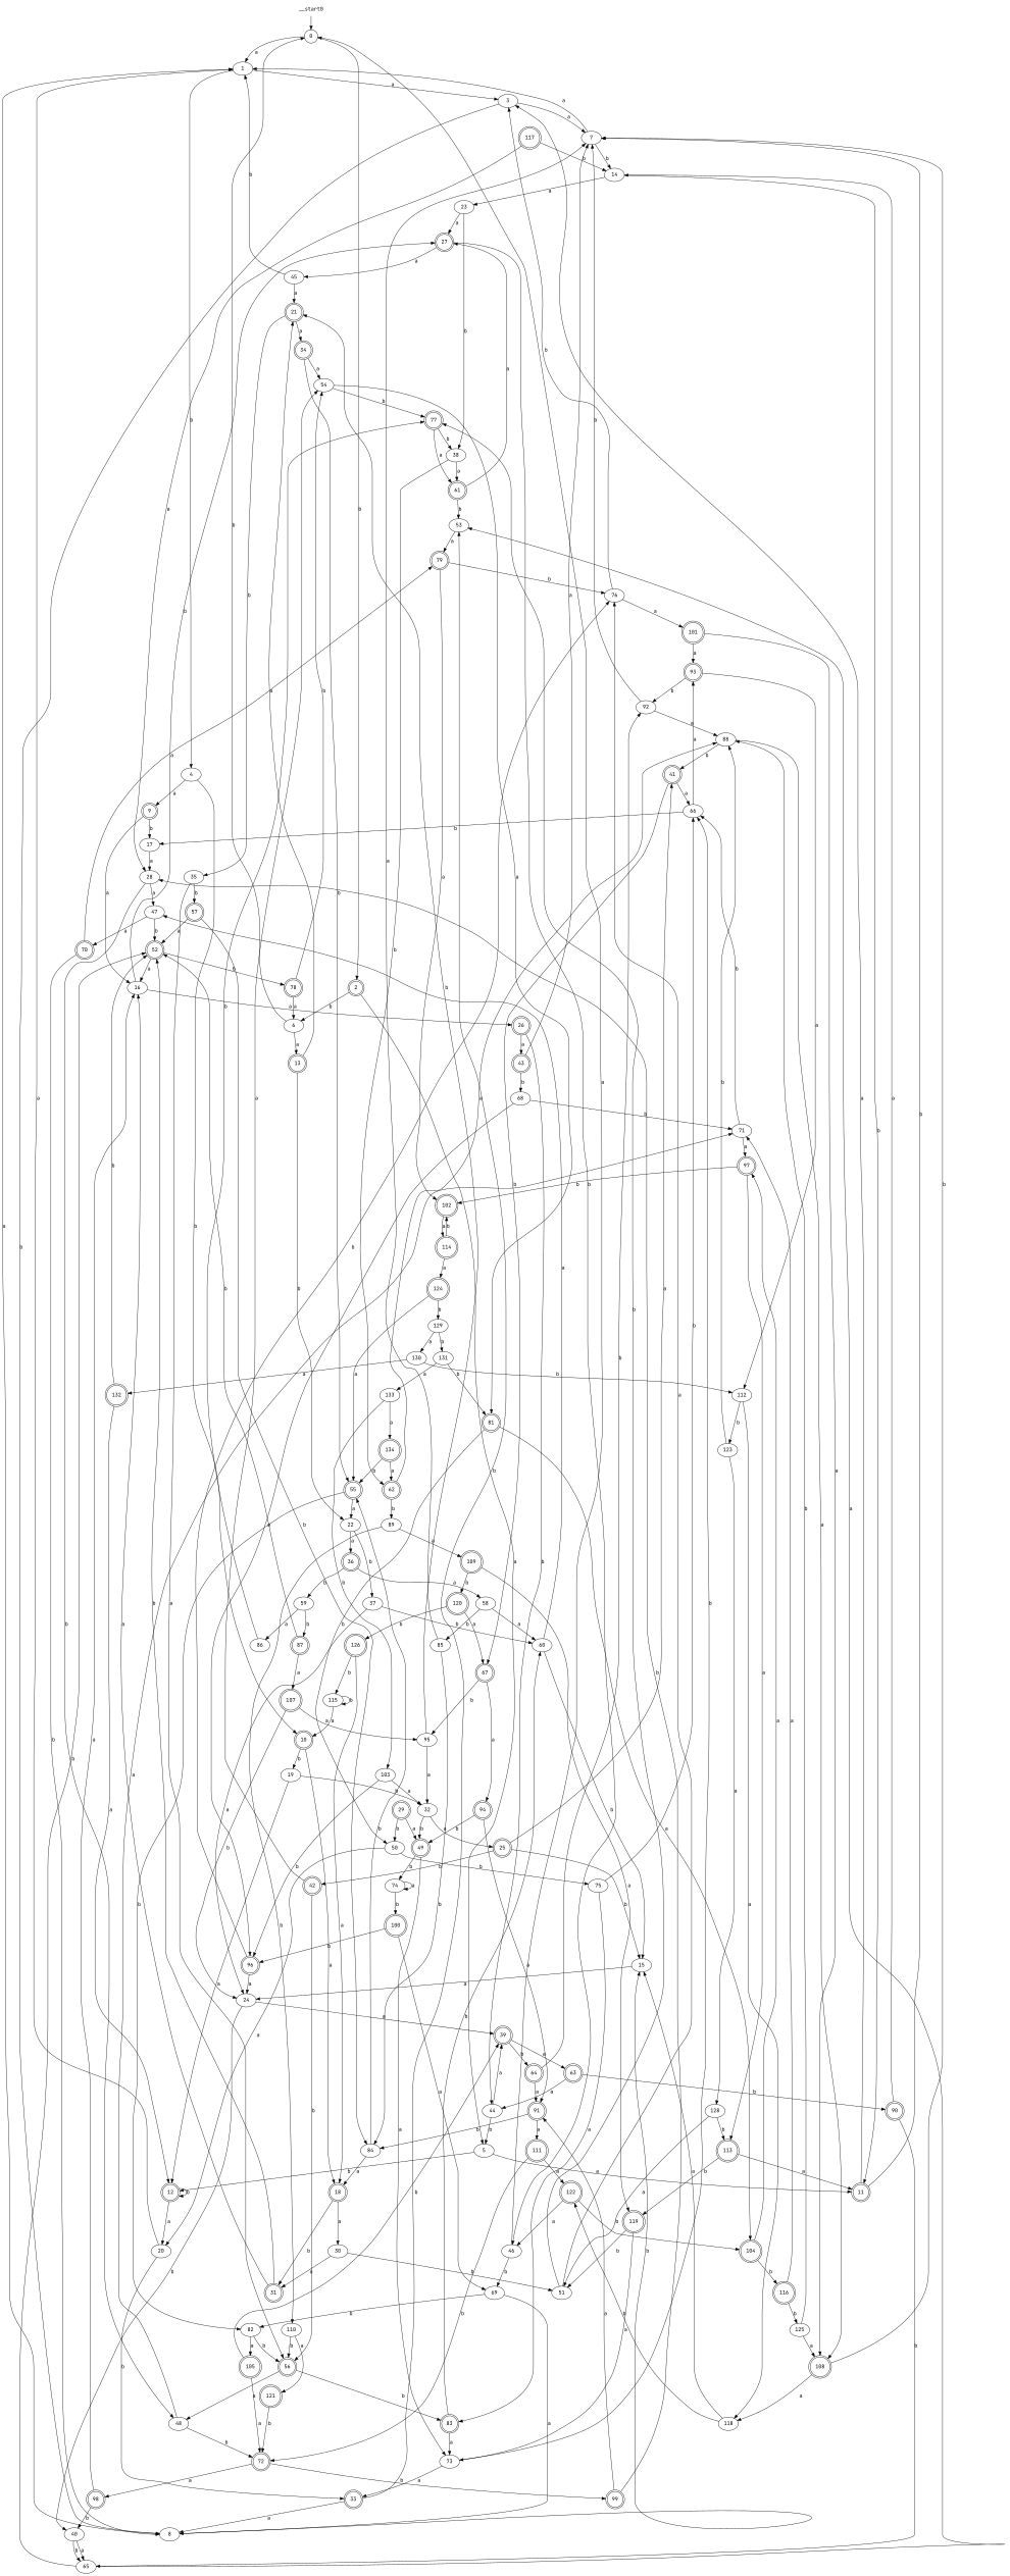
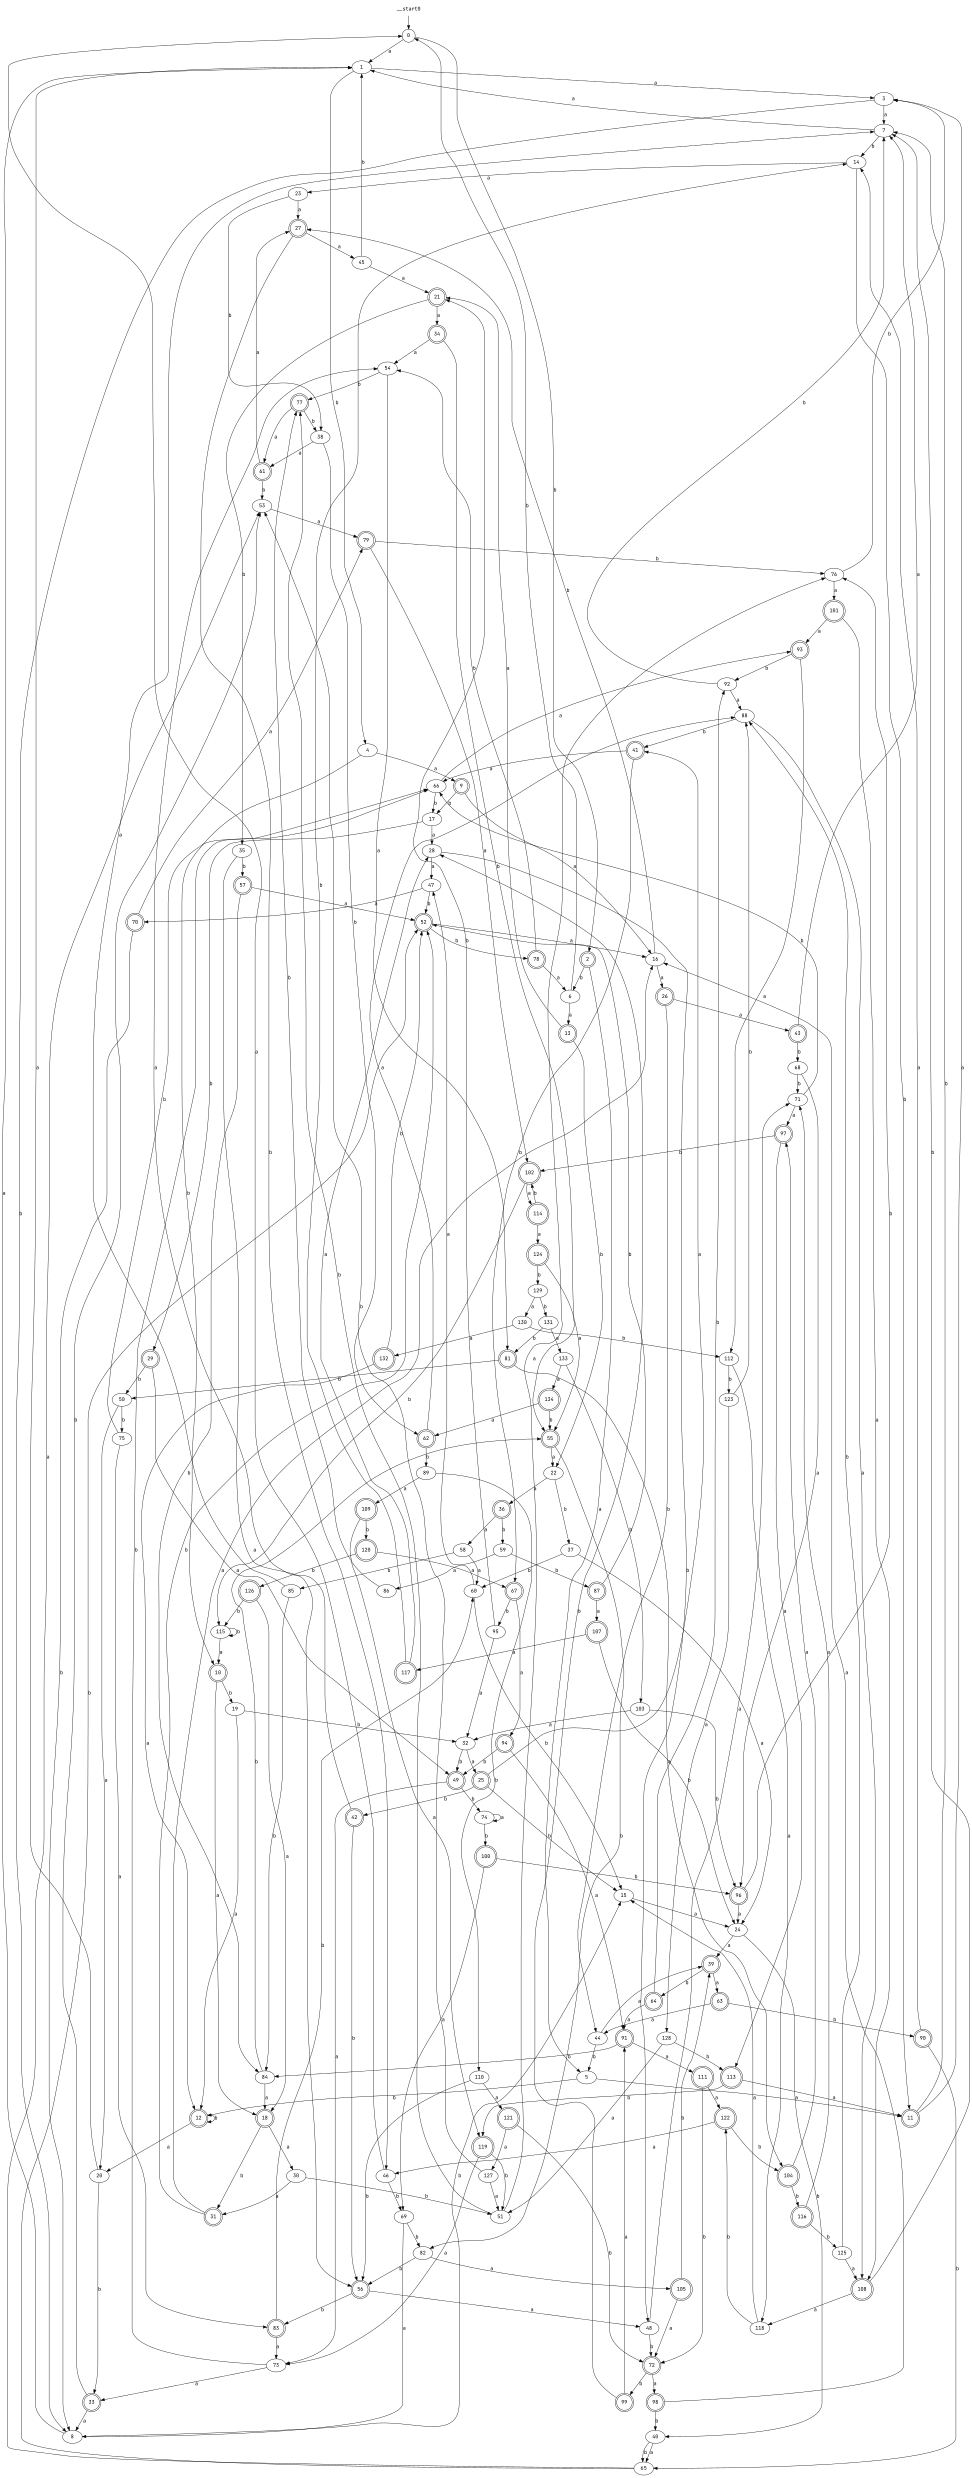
  digraph {
    fontname="JetBrains Mono"
    node [fontname="JetBrains Mono" shape=doublecircle]
    edge [fontname="JetBrains Mono"]
    __start0 [shape=none]
    0 [shape=circle]
    1 [shape=""]
    2
    3 [shape=""]
    4 [shape=""]
    5 [shape=""]
    6 [shape=""]
    7 [shape=""]
    8 [shape=""]
    9
    10
    11
    12
    13
    14 [shape=""]
    15 [shape=""]
    16 [shape=""]
    17 [shape=""]
    18
    19 [shape=""]
    20 [shape=""]
    21
    22 [shape=""]
    23 [shape=""]
    24 [shape=""]
    26
    27
    28 [shape=""]
    29
    30 [shape=""]
    31
    32 [shape=""]
    33
    34
    35 [shape=""]
    36
    37 [shape=""]
    38 [shape=""]
    39
    40 [shape=""]
    25
    41
    42
    43
    44 [shape=""]
    45 [shape=""]
    46 [shape=""]
    47 [shape=""]
    48 [shape=""]
    49
    50 [shape=""]
    51 [shape=""]
    52
    53 [shape=""]
    54 [shape=""]
    55
    56
    57
    58 [shape=""]
    59 [shape=""]
    60 [shape=""]
    61
    62
    63
    64
    65 [shape=""]
    66 [shape=""]
    67
    68 [shape=""]
    69 [shape=""]
    70
    71 [shape=""]
    72
    73 [shape=""]
    74 [shape=""]
    75 [shape=""]
    76 [shape=""]
    77
    78
    79
    81
    82 [shape=""]
    83
    84 [shape=""]
    85 [shape=""]
    86 [shape=""]
    87
    88 [shape=""]
    89 [shape=""]
    90
    91
    92 [shape=""]
    93
    94
    95 [shape=""]
    96
    97
    98
    99
    100
    101
    102
    104
    105
    107
    108
    109
    110 [shape=""]
    111
    112 [shape=""]
    113
    114
    115 [shape=""]
    103 [shape=""]
    116
    117
    118 [shape=""]
    119
    120
    121
    122
    123 [shape=""]
    124
    125 [shape=""]
    126
+   127 [shape=""]
    128 [shape=""]
    129 [shape=""]
    130 [shape=""]
    131 [shape=""]
    132
    133 [shape=""]
    134
    __start0 -> 0
    0 -> 1 [label=a]
    0 -> 2 [label=b]
    1 -> 3 [label=a]
    1 -> 4 [label=b]
    2 -> 5 [label=a]
    2 -> 6 [label=b]
    3 -> 7 [label=a]
    3 -> 8 [label=b]
    4 -> 9 [label=a]
    4 -> 10 [label=b]
    5 -> 11 [label=a]
    5 -> 12 [label=b]
    6 -> 0 [label=b]
    6 -> 13 [label=a]
    7 -> 1 [label=a]
    7 -> 14 [label=b]
    8 -> 1 [label=a]
    8 -> 15 [label=b]
    9 -> 16 [label=a]
    9 -> 17 [label=b]
    10 -> 18 [label=a]
    10 -> 19 [label=b]
    11 -> 3 [label=a]
    11 -> 7 [label=b]
    12 -> 12 [label=b]
    12 -> 20 [label=a]
    13 -> 21 [label=a]
    13 -> 22 [label=b]
    14 -> 11 [label=b]
    14 -> 23 [label=a]
    15 -> 24 [label=a]
    16 -> 26 [label=a]
    16 -> 27 [label=b]
    17 -> 28 [label=a]
+   17 -> 29 [label=b]
    18 -> 30 [label=a]
    18 -> 31 [label=b]
    19 -> 12 [label=a]
    19 -> 32 [label=b]
    20 -> 1 [label=a]
    20 -> 33 [label=b]
    21 -> 34 [label=a]
    21 -> 35 [label=b]
    22 -> 36 [label=a]
    22 -> 37 [label=b]
    23 -> 27 [label=a]
    23 -> 38 [label=b]
    24 -> 39 [label=a]
    24 -> 40 [label=b]
    26 -> 43 [label=a]
    26 -> 44 [label=b]
    27 -> 45 [label=a]
    27 -> 46 [label=b]
    28 -> 47 [label=a]
    28 -> 48 [label=b]
    29 -> 49 [label=a]
    29 -> 50 [label=b]
    30 -> 31 [label=a]
    30 -> 51 [label=b]
    31 -> 16 [label=a]
    31 -> 52 [label=b]
    32 -> 25 [label=a]
    32 -> 49 [label=b]
    33 -> 8 [label=a]
    33 -> 53 [label=b]
    34 -> 54 [label=a]
    34 -> 55 [label=b]
    35 -> 56 [label=a]
    35 -> 57 [label=b]
    36 -> 58 [label=a]
    36 -> 59 [label=b]
    37 -> 24 [label=a]
    37 -> 60 [label=b]
    38 -> 61 [label=a]
    38 -> 62 [label=b]
    39 -> 63 [label=a]
    39 -> 64 [label=b]
    40 -> 65 [label=a]
    40 -> 65 [label=b]
    25 -> 15 [label=b]
    25 -> 41 [label=a]
    25 -> 42 [label=b]
    41 -> 66 [label=a]
    41 -> 67 [label=b]
    42 -> 54 [label=a]
    42 -> 56 [label=b]
    43 -> 7 [label=a]
    43 -> 68 [label=b]
    44 -> 5 [label=b]
    44 -> 39 [label=a]
    45 -> 1 [label=b]
    45 -> 21 [label=a]
    46 -> 0 [label=a]
    46 -> 69 [label=b]
    47 -> 52 [label=b]
    47 -> 70 [label=a]
    48 -> 71 [label=a]
    48 -> 72 [label=b]
    49 -> 73 [label=a]
    49 -> 74 [label=b]
    50 -> 20 [label=a]
    50 -> 75 [label=b]
    51 -> 76 [label=a]
    51 -> 77 [label=b]
    52 -> 16 [label=a]
    52 -> 78 [label=b]
    53 -> 79 [label=a]
    54 -> 77 [label=b]
    54 -> 81 [label=a]
    55 -> 22 [label=a]
    55 -> 82 [label=b]
    56 -> 48 [label=a]
    56 -> 83 [label=b]
    57 -> 52 [label=a]
    57 -> 84 [label=b]
    58 -> 60 [label=a]
    58 -> 85 [label=b]
    59 -> 86 [label=a]
    59 -> 87 [label=b]
    60 -> 15 [label=b]
    60 -> 47 [label=a]
    61 -> 27 [label=a]
    61 -> 53 [label=b]
    62 -> 88 [label=a]
    62 -> 89 [label=b]
    63 -> 44 [label=a]
    63 -> 90 [label=b]
    64 -> 91 [label=a]
    64 -> 92 [label=b]
    65 -> 52 [label=b]
    65 -> 53 [label=a]
    66 -> 17 [label=b]
    66 -> 93 [label=a]
    67 -> 94 [label=a]
    67 -> 95 [label=b]
    68 -> 71 [label=b]
    68 -> 96 [label=a]
    69 -> 8 [label=a]
    69 -> 82 [label=b]
    70 -> 8 [label=b]
    70 -> 79 [label=a]
    71 -> 66 [label=b]
    71 -> 97 [label=a]
    72 -> 98 [label=a]
    72 -> 99 [label=b]
    73 -> 33 [label=a]
    73 -> 66 [label=b]
    74 -> 74 [label=a]
    74 -> 100 [label=b]
    75 -> 66 [label=b]
    75 -> 83 [label=a]
    76 -> 3 [label=b]
    76 -> 101 [label=a]
    77 -> 38 [label=b]
    77 -> 61 [label=a]
    78 -> 6 [label=a]
    78 -> 54 [label=b]
    79 -> 76 [label=b]
    79 -> 102 [label=a]
    81 -> 50 [label=b]
    81 -> 104 [label=a]
    82 -> 56 [label=b]
    82 -> 105 [label=a]
    83 -> 60 [label=b]
    83 -> 73 [label=a]
    84 -> 18 [label=a]
    84 -> 55 [label=b]
    85 -> 7 [label=a]
    85 -> 84 [label=b]
    86 -> 77 [label=b]
    87 -> 52 [label=b]
    87 -> 107 [label=a]
    88 -> 41 [label=b]
    88 -> 108 [label=a]
    89 -> 109 [label=a]
    89 -> 110 [label=b]
    90 -> 14 [label=a]
    90 -> 65 [label=b]
    91 -> 84 [label=b]
    91 -> 111 [label=a]
    92 -> 7 [label=b]
    92 -> 88 [label=a]
    93 -> 92 [label=b]
    93 -> 112 [label=a]
    94 -> 49 [label=b]
    94 -> 91 [label=a]
    95 -> 21 [label=b]
    95 -> 32 [label=a]
    96 -> 24 [label=a]
    96 -> 76 [label=b]
    97 -> 102 [label=b]
    97 -> 113 [label=a]
    98 -> 16 [label=a]
    98 -> 40 [label=b]
    99 -> 28 [label=b]
    99 -> 91 [label=a]
    100 -> 69 [label=a]
    100 -> 96 [label=b]
    101 -> 93 [label=a]
    101 -> 108 [label=a]
    102 -> 114 [label=a]
+   102 -> 115 [label=b]
    104 -> 97 [label=a]
    104 -> 116 [label=b]
    105 -> 39 [label=b]
    105 -> 72 [label=a]
    107 -> 24 [label=b]
-   107 -> 95 [label=a]
+   107 -> 117 [label=a]
    108 -> 7 [label=b]
    108 -> 118 [label=a]
    109 -> 119 [label=a]
    109 -> 120 [label=b]
    110 -> 56 [label=b]
    110 -> 121 [label=a]
    111 -> 72 [label=b]
    111 -> 122 [label=a]
    112 -> 118 [label=a]
    112 -> 123 [label=b]
    113 -> 11 [label=a]
    113 -> 119 [label=b]
    114 -> 102 [label=b]
    114 -> 124 [label=a]
    115 -> 10 [label=a]
    115 -> 115 [label=b]
    103 -> 32 [label=a]
    103 -> 96 [label=b]
    116 -> 71 [label=a]
    116 -> 125 [label=b]
    117 -> 14 [label=b]
    117 -> 28 [label=a]
    118 -> 15 [label=a]
    118 -> 122 [label=b]
    119 -> 51 [label=b]
    119 -> 73 [label=a]
    120 -> 67 [label=a]
    120 -> 126 [label=b]
    121 -> 72 [label=b]
+   121 -> 127 [label=a]
    122 -> 46 [label=a]
    122 -> 104 [label=b]
    123 -> 88 [label=b]
    123 -> 128 [label=a]
    124 -> 55 [label=a]
    124 -> 129 [label=b]
    125 -> 88 [label=b]
    125 -> 108 [label=a]
    126 -> 18 [label=a]
    126 -> 115 [label=b]
+   127 -> 51 [label=a]
+   127 -> 53 [label=b]
    128 -> 51 [label=a]
    128 -> 113 [label=b]
    129 -> 130 [label=a]
    129 -> 131 [label=b]
    130 -> 112 [label=b]
    130 -> 132 [label=a]
    131 -> 81 [label=b]
    131 -> 133 [label=a]
    132 -> 12 [label=a]
    132 -> 52 [label=b]
    133 -> 103 [label=b]
    133 -> 134 [label=a]
    134 -> 55 [label=b]
    134 -> 62 [label=a]
  }
